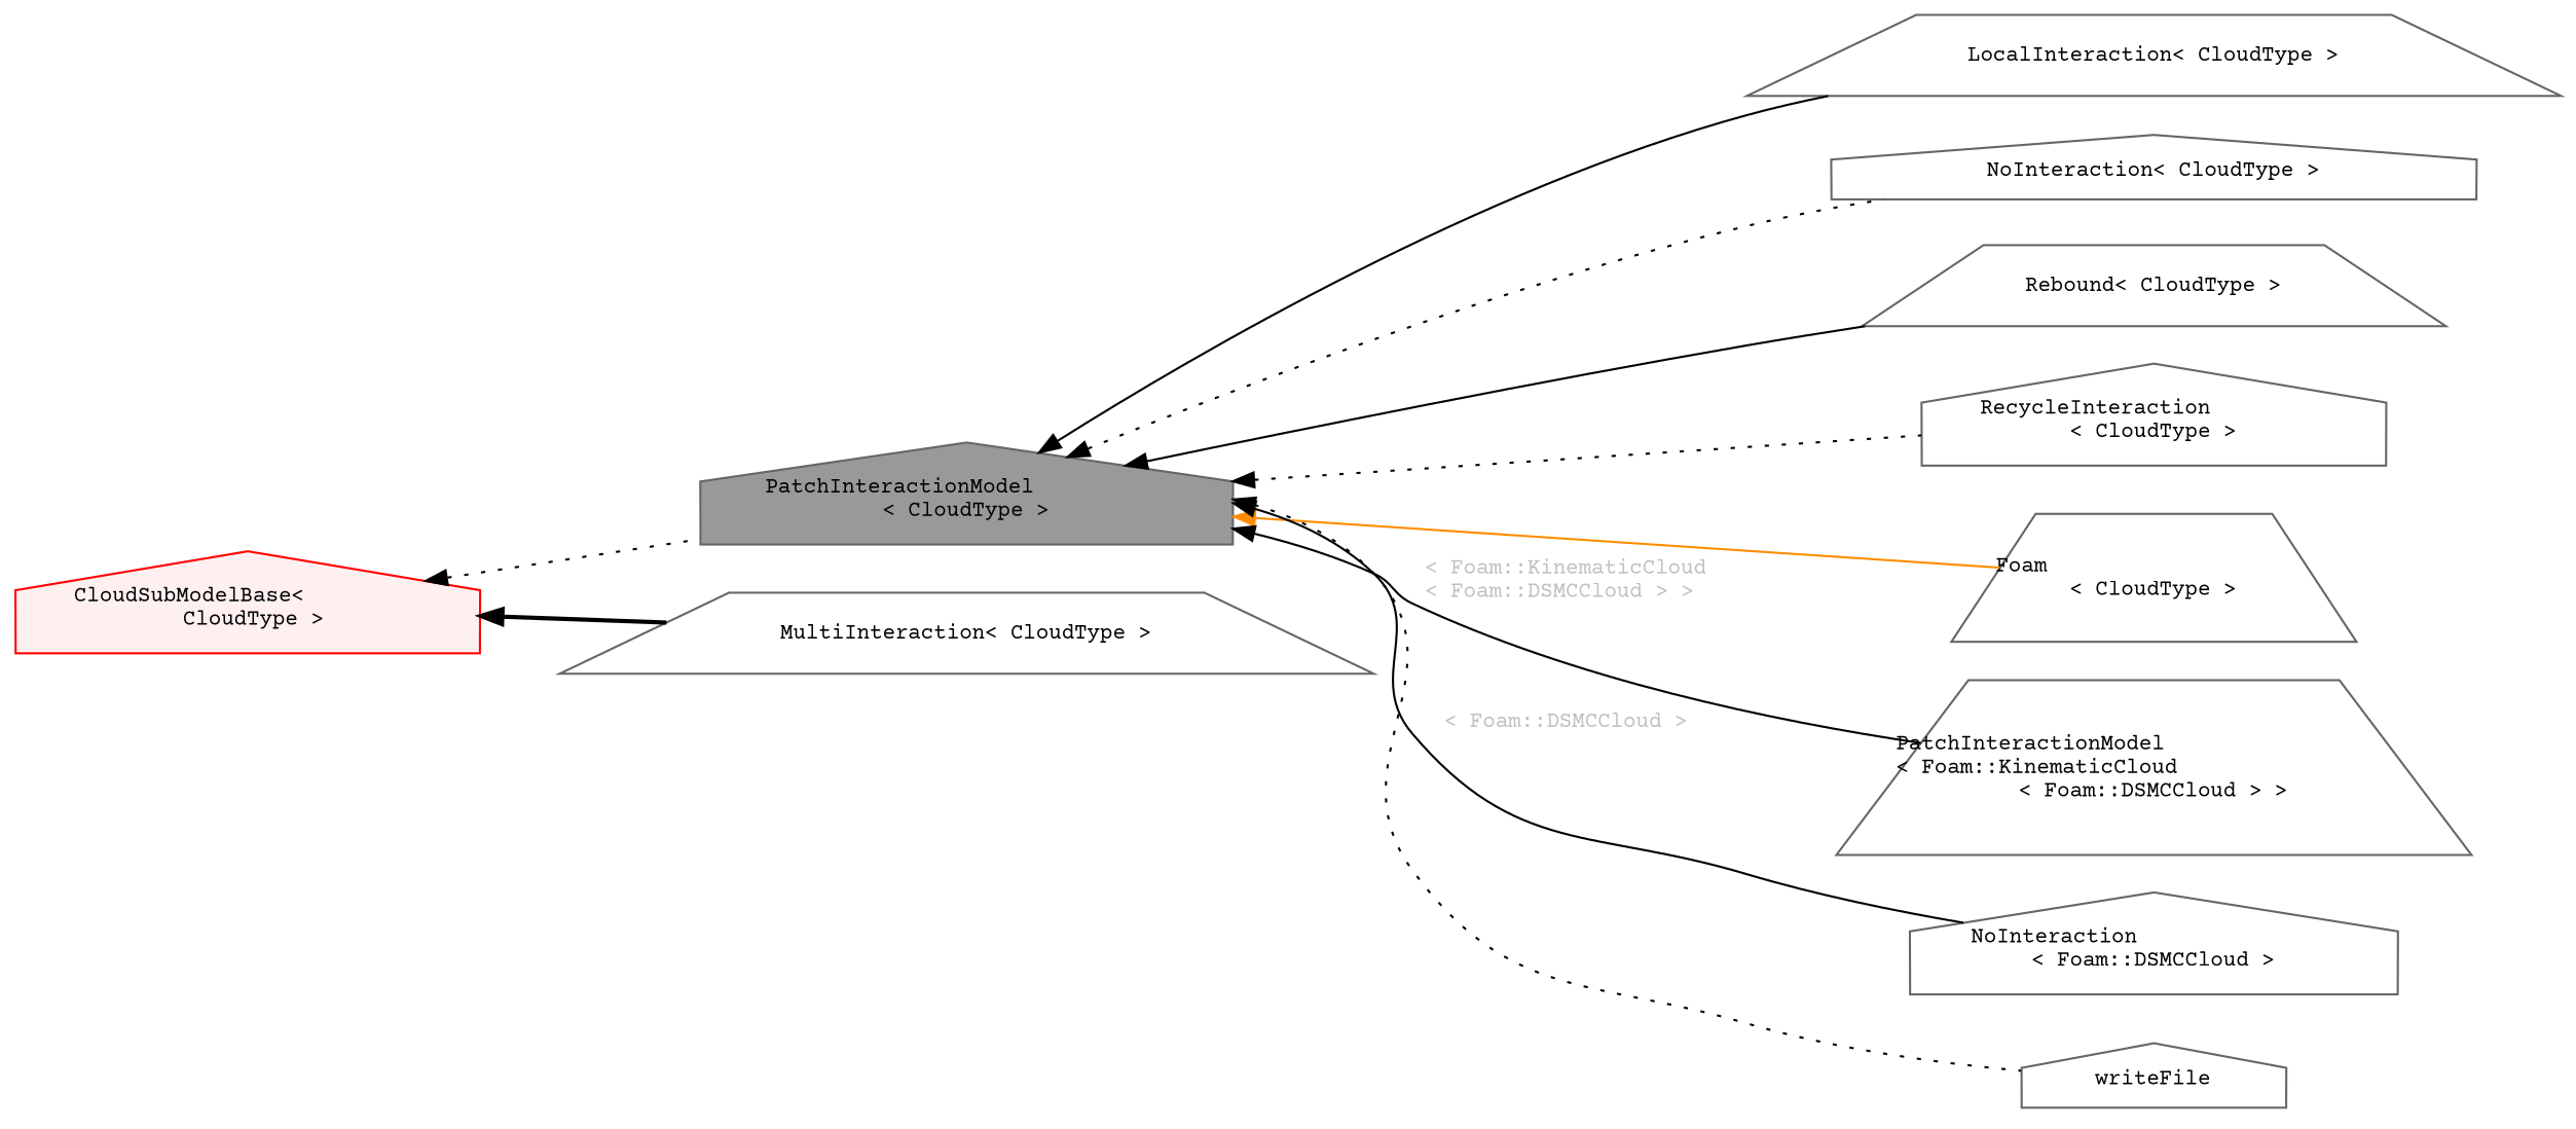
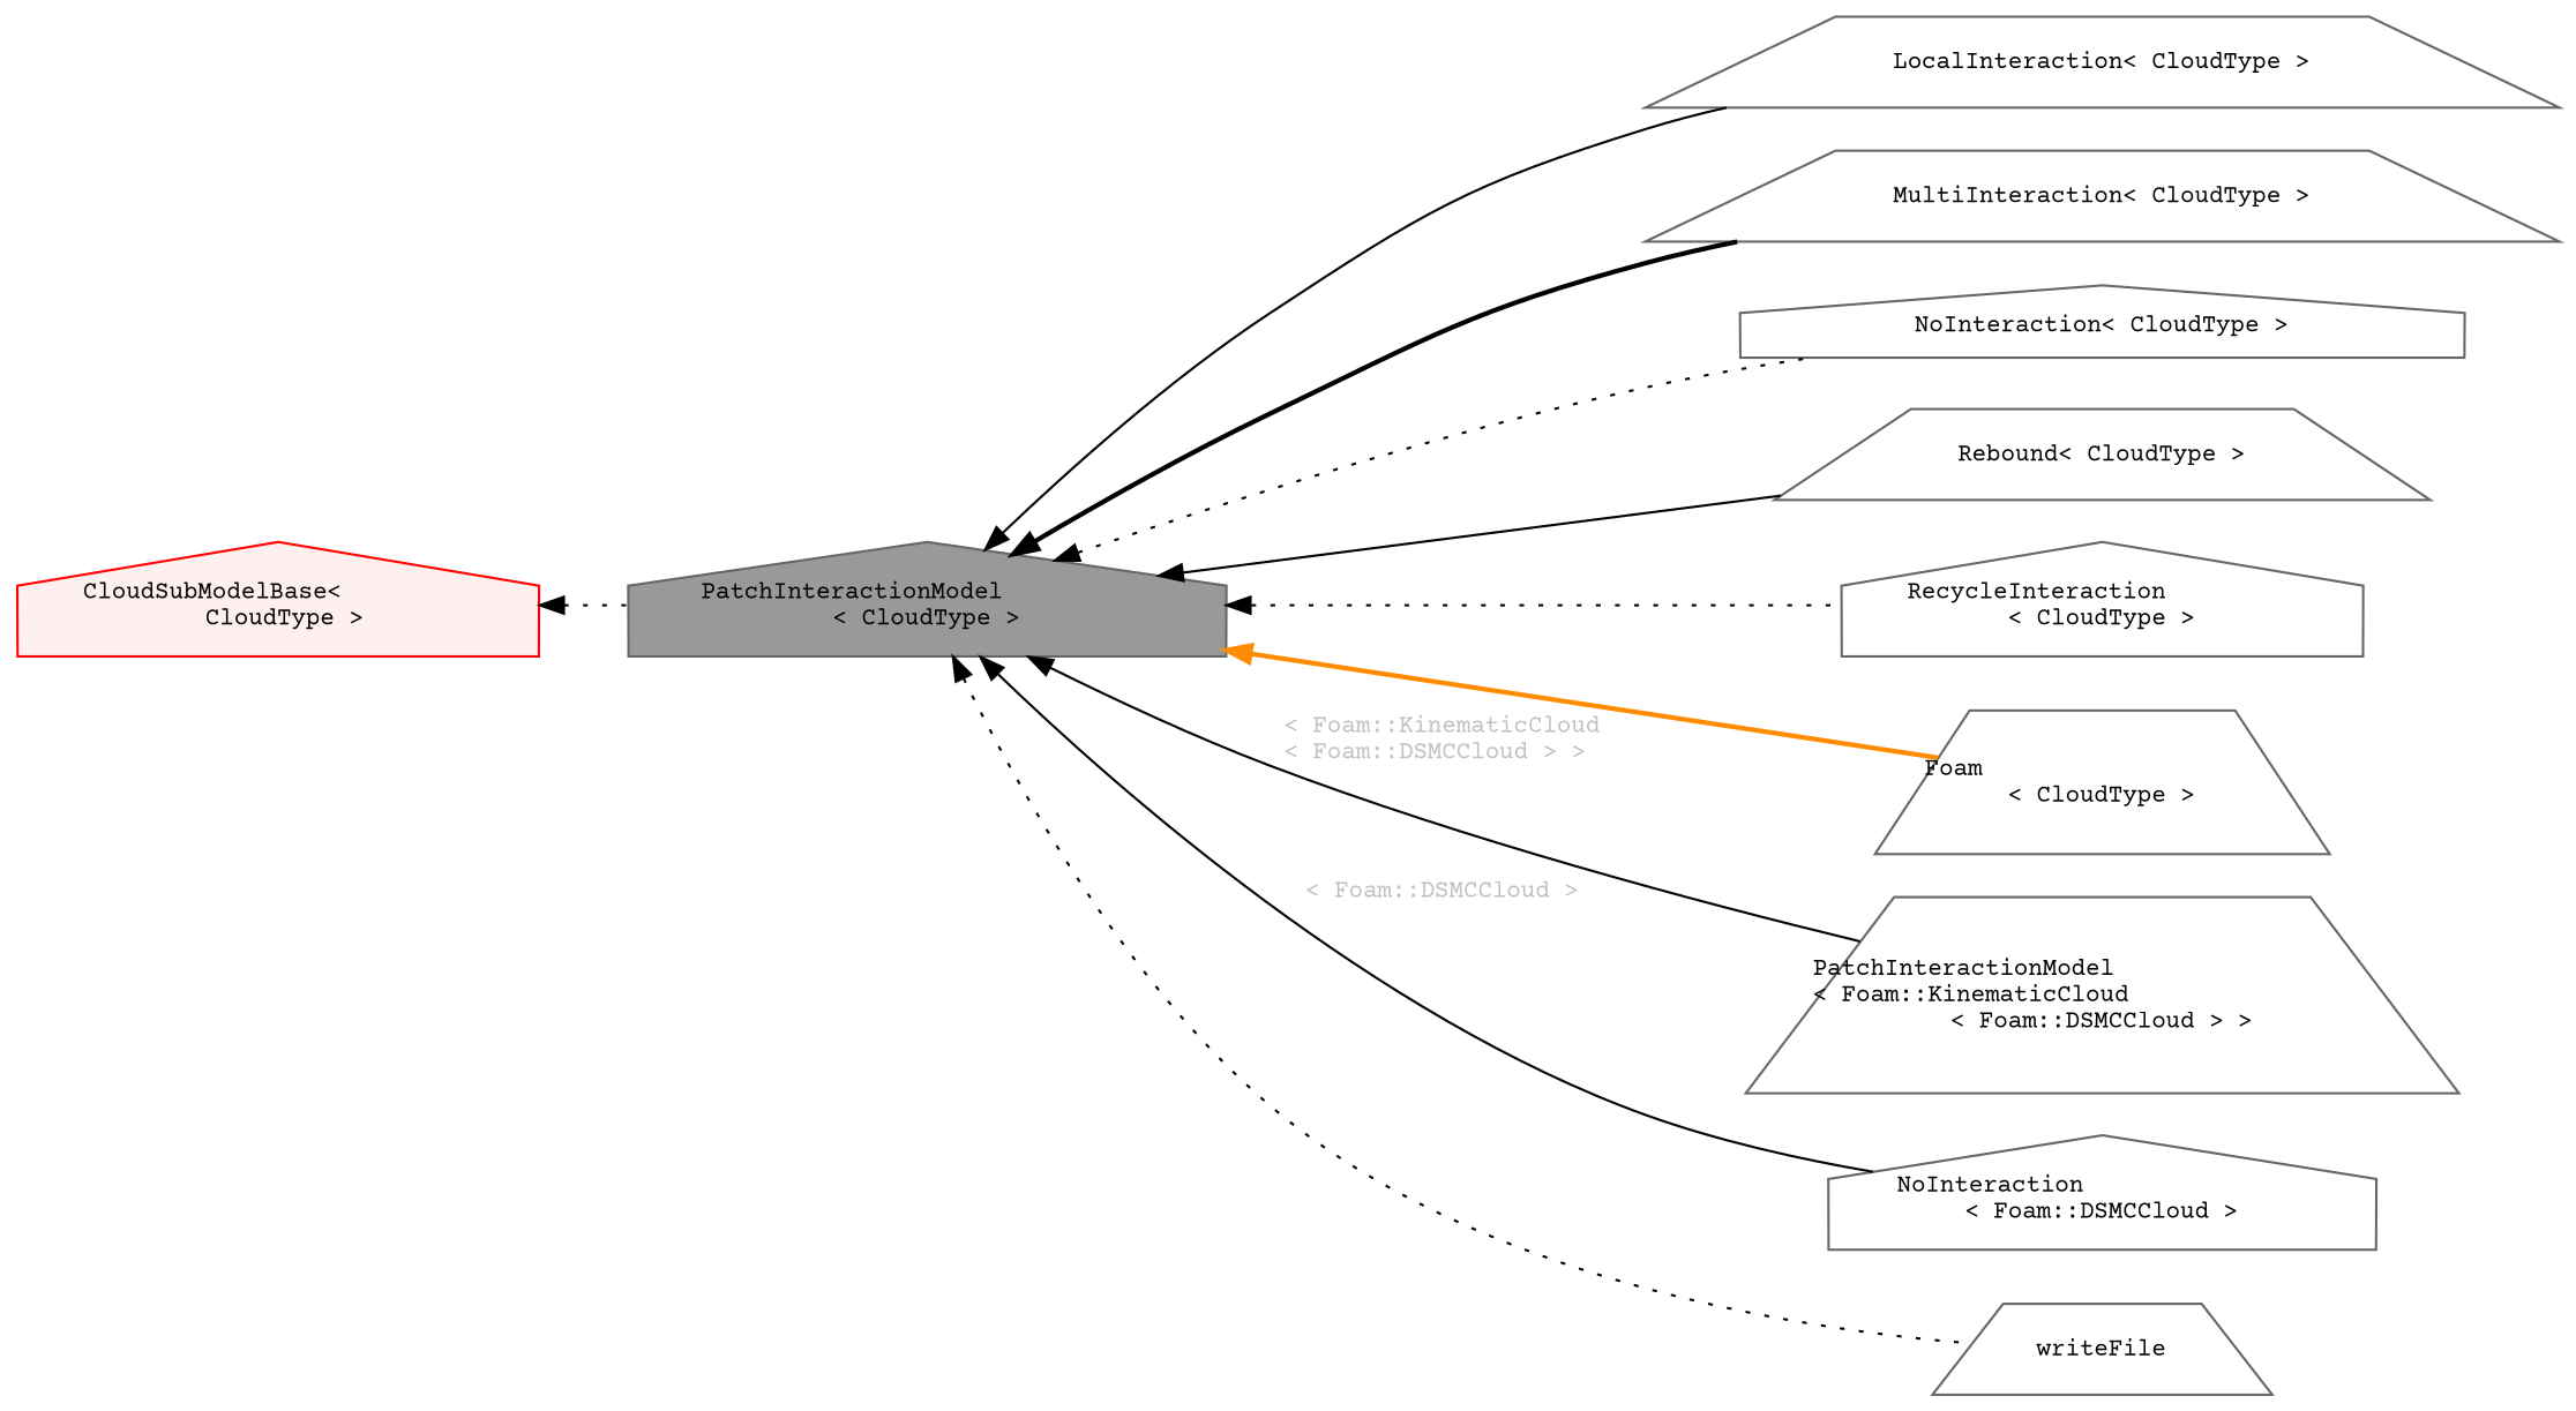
  digraph {
    fontname="Courier Prime"
    rankdir=LR
    node [color=gray40 fillcolor=white fontname="Courier Prime" fontsize=10 shape=trapezium style=filled]
    edge [color=black dir=back fontname="Courier Prime" fontsize=10 labelfontname=Helvetica labelfontsize=10 style=solid]
    n1 [fillcolor=grey60 fontcolor=black height=0.2 label="PatchInteractionModel\l\< CloudType \>" shape=house width=0.4]
    n2 [height=0.2 label="LocalInteraction\< CloudType \>" width=0.4]
    n3 [height=0.2 label="MultiInteraction\< CloudType \>" width=0.4]
    n4 [height=0.2 label="NoInteraction\< CloudType \>" shape=house width=0.4]
    n5 [height=0.2 label="Rebound\< CloudType \>" width=0.4]
    n6 [height=0.2 label="RecycleInteraction\l\< CloudType \>" shape=house width=0.4]
    n7 [height=0.2 label="Foam\l\< CloudType \>" width=0.4]
    n8 [height=0.2 label="PatchInteractionModel\l\< Foam::KinematicCloud\l\< Foam::DSMCCloud \> \>" width=0.4]
    n9 [height=0.2 label="NoInteraction\l\< Foam::DSMCCloud \>" shape=house width=0.4]
-   n10 [height=0.2 label=writeFile shape=house width=0.4]
+   n10 [height=0.2 label=writeFile width=0.4]
    n11 [color=red fillcolor="#FFF0F0" height=0.2 label="CloudSubModelBase\<\l CloudType \>" shape=house width=0.4]
    n1 -> n2
-   n11 -> n3 [style=bold]
+   n1 -> n3 [style=bold]
    n1 -> n4 [style=dotted]
    n1 -> n5
    n1 -> n6 [style=dotted]
-   n1 -> n7 [color=darkorange]
+   n1 -> n7 [color=darkorange style=bold]
    n1 -> n8 [fontcolor=grey label=" \< Foam::KinematicCloud\l\< Foam::DSMCCloud \> \>"]
    n1 -> n9 [fontcolor=grey label=" \< Foam::DSMCCloud \>"]
    n1 -> n10 [style=dotted]
    n11 -> n1 [style=dotted]
  }
